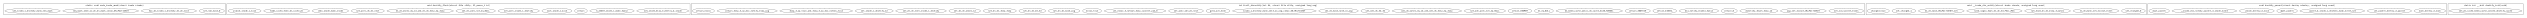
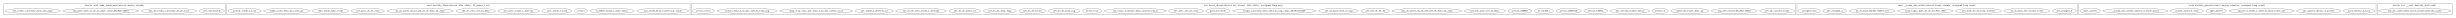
  digraph {
    fontname="IBM Plex Mono"
    node [fontname="IBM Plex Mono"]
    n1 [label=set_new_mask_0]
    n2 [label=for_dn_inode_i_dnotify_dn_dn_next]
    n3 [label=new_mask_self_or_dn_dn_mask_clear_DN_MULTISHOT]
    n4 [label=set_inode_i_dnotify_mask_new_mask]
    n5 [label=set_inode_filp_f_dentry_d_inode]
    n6 [label=S_ISDIR_inode_i_mode_false]
    n7 [label=return]
    n8 [label=lock_inode_i_lock]
    n9 [label=set_prev_inode_i_dnotify]
    n10 [label=set_dn_prev_not_eq_NULL]
    n11 [label=dn_dn_owner_eq_id_and_dn_dn_filp_eq_filp]
    n12 [label=set_prev_dn_dn_next]
    n13 [label=redo_inode_mask_inode]
    n14 [label=kmem_cache_free_dn_cache_dn]
    n15 [label=unlock_inode_i_lock]
    n16 [label=set_id_current_files]
    n17 [label=arg_set_except_DN_MULTISHOT]
    n18 [label=donitify_flush_filp_id]
    n19 [label=return_0]
    n20 [label=dir_notify_enable_false]
    n21 [label=return_EINVAL]
    n22 [label=return_ENOTDIR]
-   n23 [label=dn_kmem_cache_alloc_dn_cache_SLAB_KERNEL]
    n24 [label=dn_eq_NULL]
    n25 [label=return_ENOMEM]
    n26 [label=set_odn_prev_not_eq_NULL]
    n27 [label=odn_dn_owner_eq_id_and_odn_dn_filp_eq_filp]
    n28 [label=set_odn_dn_fd_fd]
    n29 [label=odn_dn_mask_self_or_arg]
    n30 [label=inode_i_dnotify_mask_self_or_arg_clear_DN_MULTISHOT]
    n31 [label=goto_out_free]
    n32 [label=set_prev_odn_dn_next]
    n33 [label=set_error_f_setown_filp_current_pid_0]
    n34 [label=error_true]
    n35 [label=set_dn_dn_mask_arg]
    n36 [label=set_dn_dn_fd_fd]
    n37 [label=set_dn_dn_filp_filp]
    n38 [label=set_dn_dn_owner_id]
    n39 [label=set_dn_dn_next_inode_i_dnotify]
    n40 [label=set_inode_i_dnotify_nd]
    n41 [label=filp_f_op_true_and_filp_f_op_dir_notify_true]
    n42 [label=return_filp_f_op_dir_notify_filp_arg]
    n43 [label=return_error]
    n44 [label=set_changed_0]
    n45 [label=dn_dn_mask_set_except_event]
    n46 [label=set_fown_dn_dn_filp_f_owner]
    n47 [label=send_sigio_fown_dn_dn_fd_POLL_MSG]
    n48 [label=dn_dn_mask_DN_MULTISHOT_set]
    n49 [label=set_changed_1]
    n50 [label=changed_true]
    n51 [label=lock_dentry_d_lock]
    n52 [label=set_parent_dentry_d_parent]
    n53 [label=parent_d_inode_i_dnotify_mask_event_set]
    n54 [label=dget_parent]
-   n55 [label=unlock_dentry_d_lock]
+   n55 [label=unlock_owner_d_lock]
    n56 [label=__inode_dir_notify_parent_d_inode_event]
    n57 [label=dput_parent]
    n58 [label=set_dn_cache_kmem_cache_create_dnotify_cache]
    subgraph cluster_1 {
-     label="static void redo_inode_mask(struct inode *inode)"
+     label="static void redo_inode_mask(struct dentry *inode)"
      n1
      n2
      n3
      n4
    }
    subgraph cluster_2 {
      label="void dnotify_flush(struct file *filp, fl_owner_t id)"
      n5
      n6
      n7
      n8
      n9
      n10
      n11
      n12
      n13
      n14
      n15
    }
    subgraph cluster_3 {
      label="int fcntl_dirnotify(int fd, struct file *filp, unsigned long arg)"
      n16
      n17
      n18
      n19
      n20
      n21
      n22
-     n23
      n24
      n25
      n26
      n27
      n28
      n29
      n30
      n31
      n32
      n33
      n34
      n35
      n36
      n37
      n38
      n39
      n40
      n41
      n42
      n43
    }
    subgraph cluster_4 {
      label="void __inode_dir_notify(struct inode *inode, unsigned long event)"
      n44
      n45
      n46
      n47
      n48
      n49
      n50
    }
    subgraph cluster_5 {
      label="void dnotify_parent(struct dentry *dentry, unsigned long event)"
      n51
      n52
      n53
      n54
      n55
      n56
      n57
    }
    subgraph cluster_6 {
      label="static int __init dnotify_init(void)"
      n58
    }
  }
